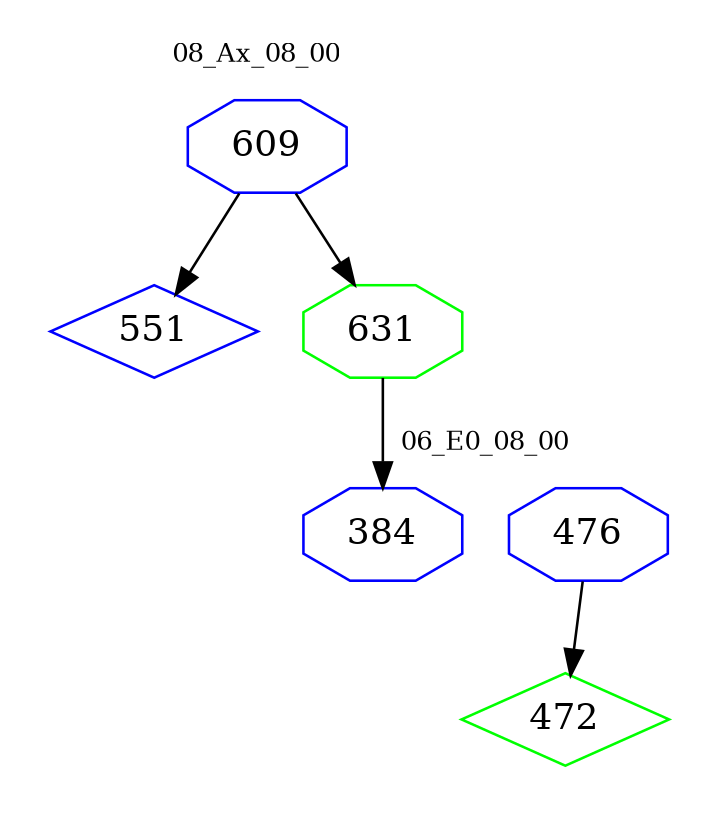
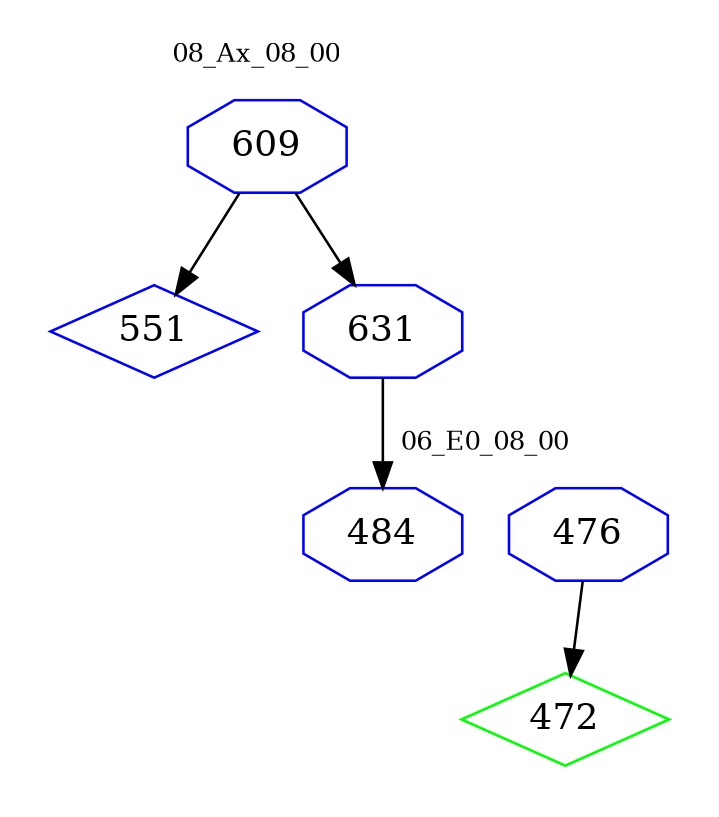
  digraph {
    node [color=blue shape=octagon]
    edge [color=black]
    n1 [label=609]
    n2 [label=551 shape=diamond]
-   n3 [color=green label=631]
+   n3 [label=631]
    n4 [label=476]
    n5 [color=green label=472 shape=diamond]
-   n6 [label=384]
+   n6 [label=484]
    subgraph cluster_1 {
      color=white
      fontsize=10
      label="08_Ax_08_00"
      n1
      n2
      n3
    }
    subgraph cluster_2 {
      color=white
      fontsize=10
      label="06_E0_08_00"
      n4
      n5
      n6
    }
    n1 -> n2
    n1 -> n3
    n3 -> n6
    n4 -> n5
  }
